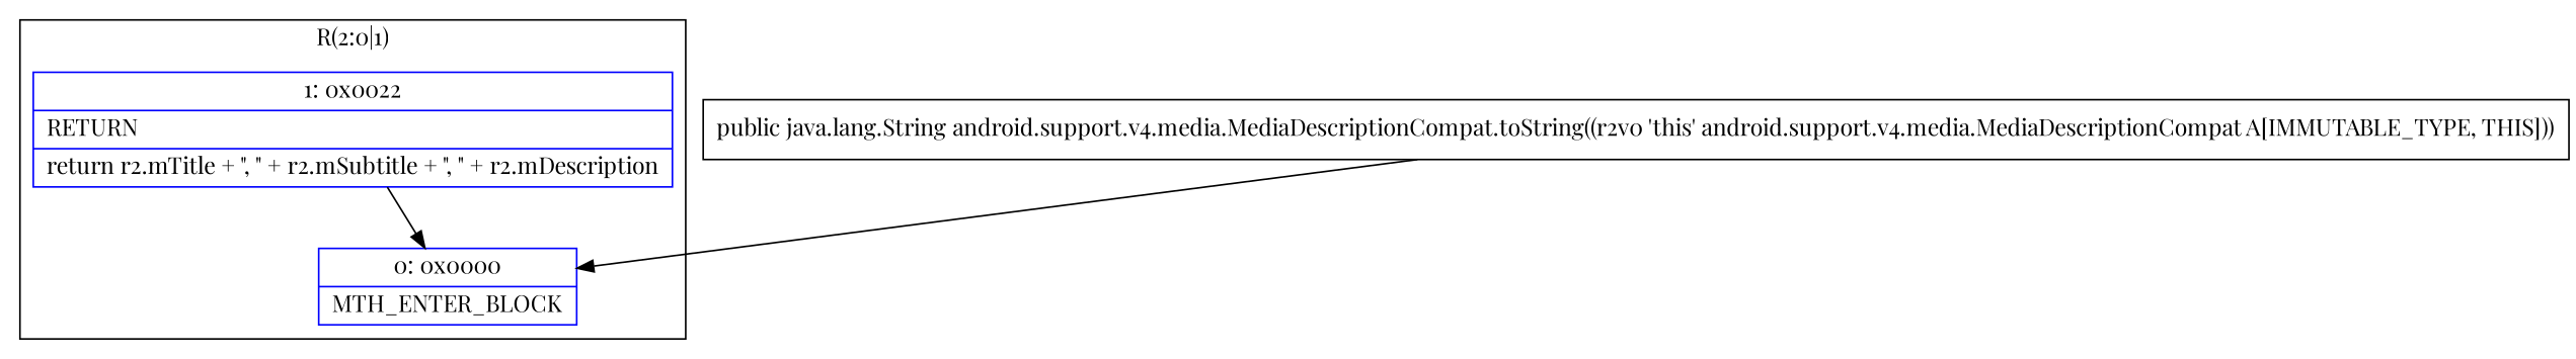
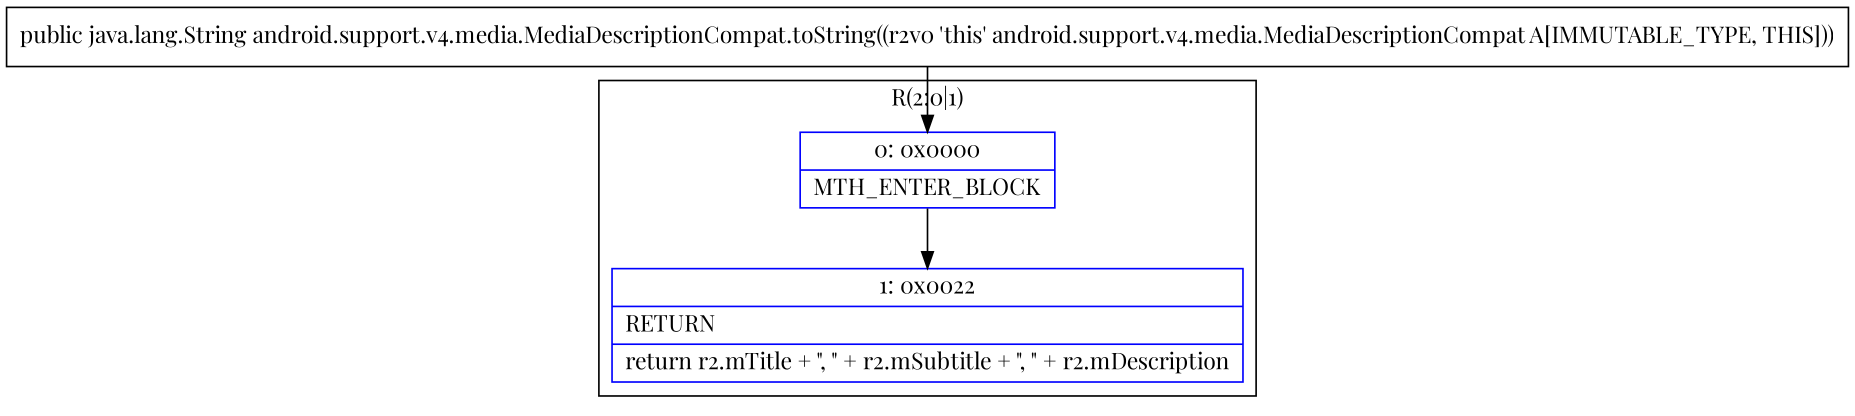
  digraph {
    fontname="Playfair Display"
    node [color=blue shape=record fontname="Playfair Display"]
    edge [fontname="Playfair Display"]
    n1 [label="{0\:\ 0x0000|MTH_ENTER_BLOCK\l}"]
    n2 [label="{1\:\ 0x0022|RETURN\l|return r2.mTitle + \", \" + r2.mSubtitle + \", \" + r2.mDescription\l}"]
    n3 [label="{public java.lang.String android.support.v4.media.MediaDescriptionCompat.toString((r2v0 'this' android.support.v4.media.MediaDescriptionCompat A[IMMUTABLE_TYPE, THIS])) }" color=""]
    subgraph cluster_1 {
      label="R(2:0|1)"
      n1
      n2
    }
-   n2 -> n1
+   n1 -> n2
    n3 -> n1
  }
